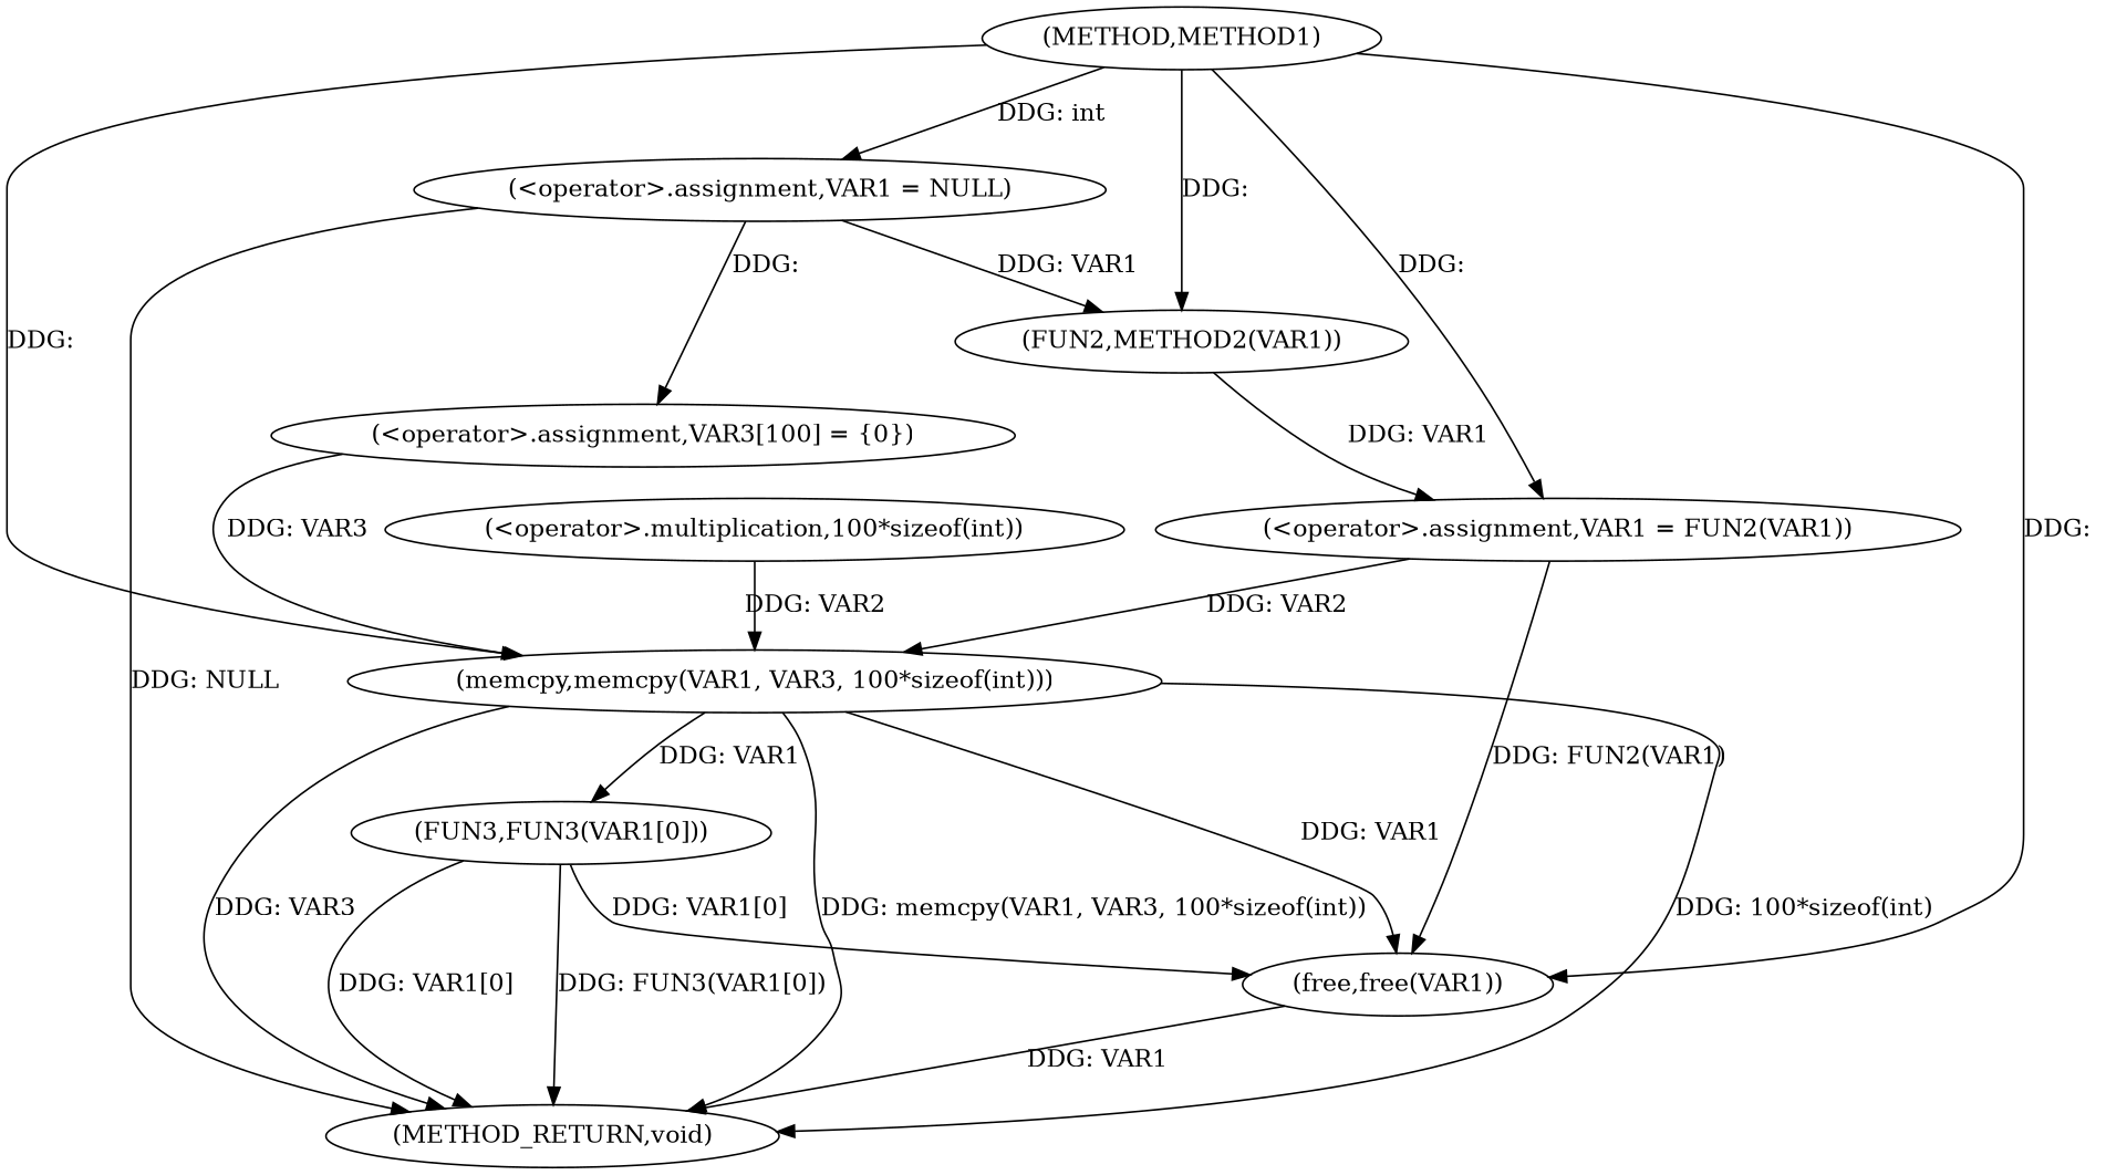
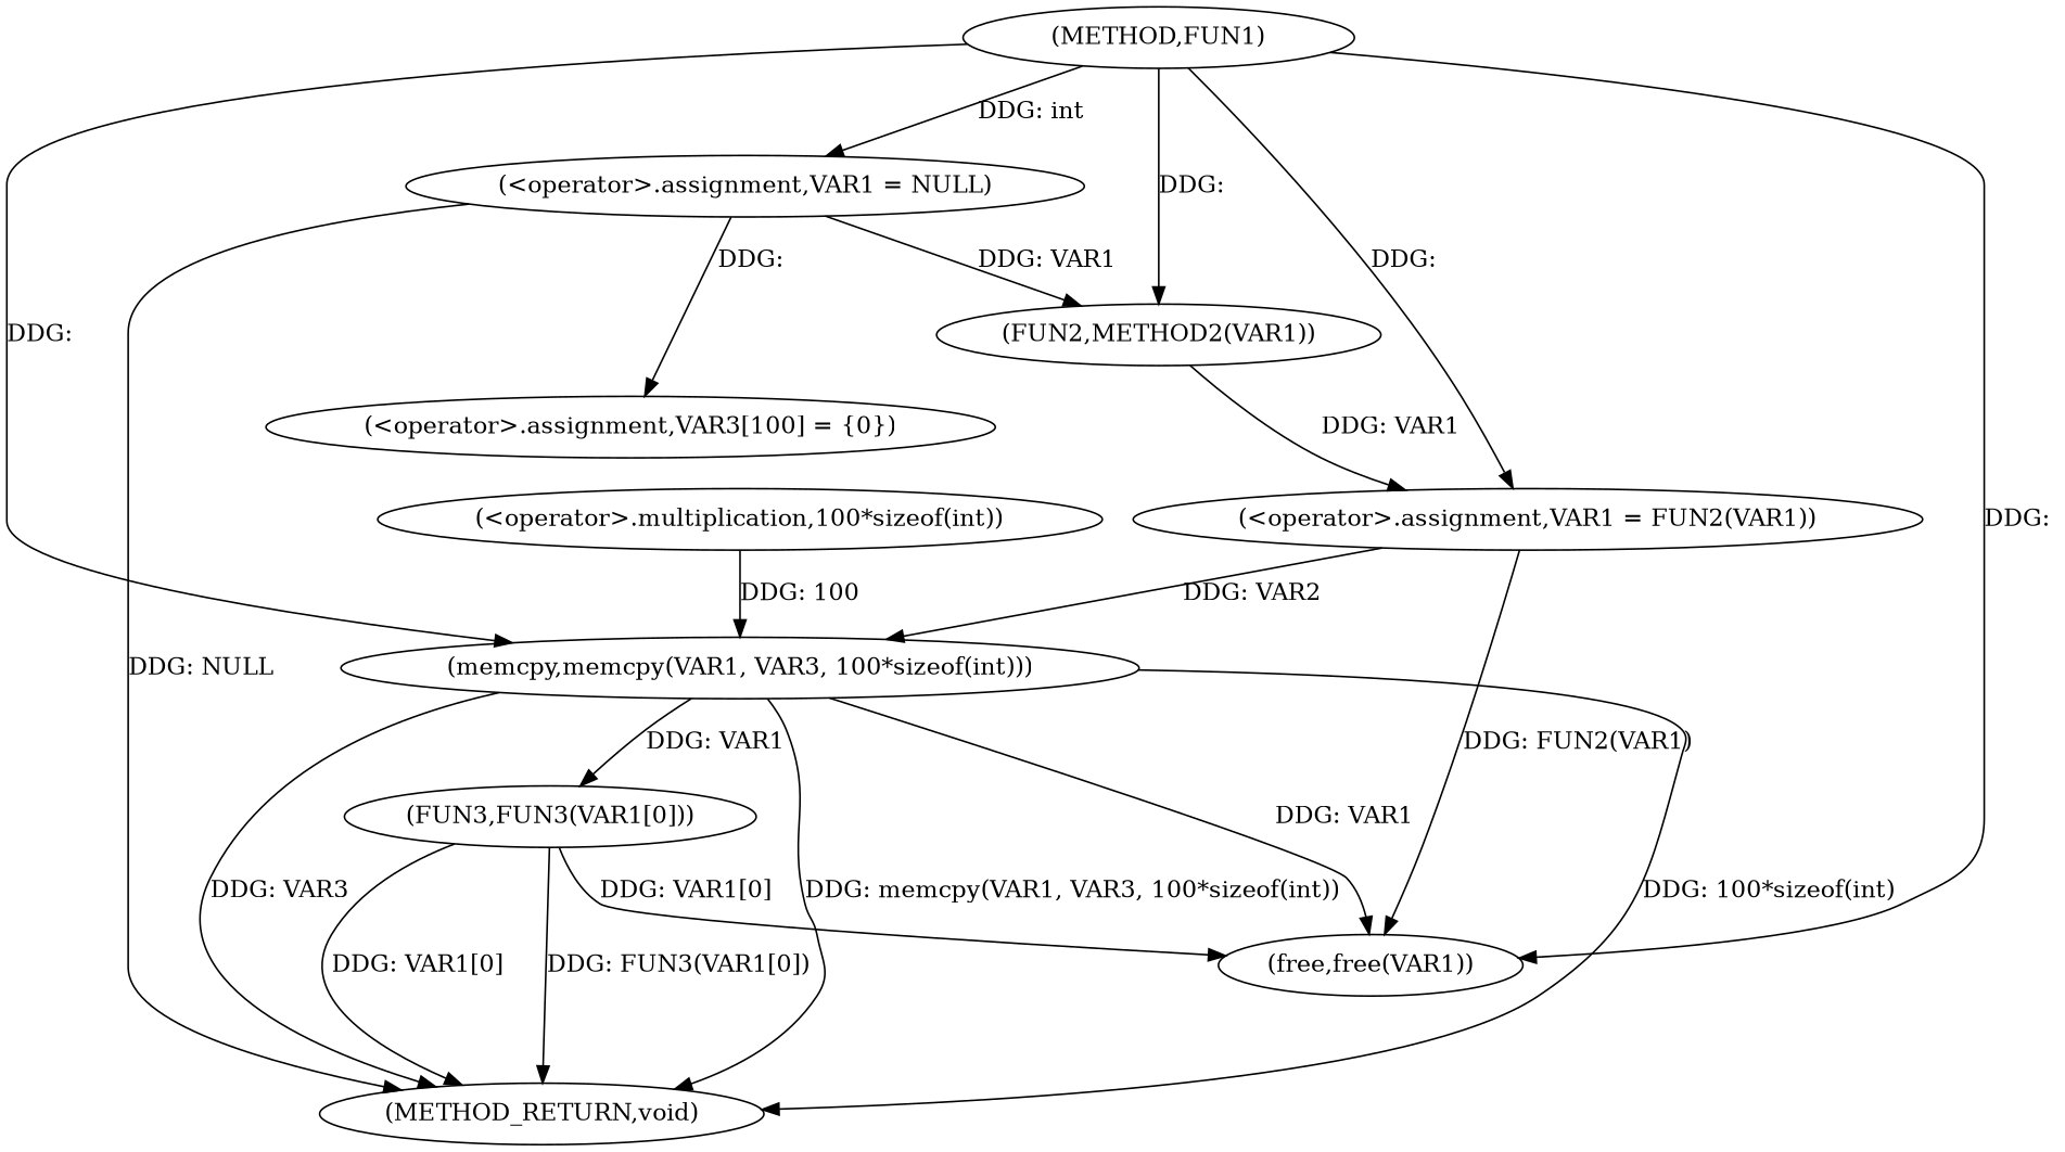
  digraph {
-   n1 [label="(METHOD,METHOD1)"]
+   n1 [label="(METHOD,FUN1)"]
    n2 [label="(<operator>.assignment,VAR1 = NULL)"]
    n3 [label="(<operator>.assignment,VAR1 = FUN2(VAR1))"]
    n4 [label="(FUN2,METHOD2(VAR1))"]
    n5 [label="(memcpy,memcpy(VAR1, VAR3, 100*sizeof(int)))"]
    n6 [label="(free,free(VAR1))"]
    n7 [label="(<operator>.assignment,VAR3[100] = {0})"]
    n8 [label="(METHOD_RETURN,void)"]
    n9 [label="(FUN3,FUN3(VAR1[0]))"]
    n10 [label="(<operator>.multiplication,100*sizeof(int))"]
    n1 -> n2 [label="DDG: int"]
    n1 -> n3 [label="DDG: "]
    n1 -> n4 [label="DDG: "]
    n1 -> n5 [label="DDG: "]
    n1 -> n6 [label="DDG: "]
    n2 -> n4 [label="DDG: VAR1"]
    n2 -> n7 [label="DDG: "]
    n2 -> n8 [label="DDG: NULL"]
    n3 -> n5 [label="DDG: VAR2"]
    n3 -> n6 [label="DDG: FUN2(VAR1)"]
    n4 -> n3 [label="DDG: VAR1"]
    n5 -> n6 [label="DDG: VAR1"]
    n5 -> n8 [label="DDG: memcpy(VAR1, VAR3, 100*sizeof(int))"]
    n5 -> n8 [label="DDG: 100*sizeof(int)"]
    n5 -> n8 [label="DDG: VAR3"]
    n5 -> n9 [label="DDG: VAR1"]
-   n6 -> n8 [label="DDG: VAR1"]
-   n7 -> n5 [label="DDG: VAR3"]
    n9 -> n6 [label="DDG: VAR1[0]"]
    n9 -> n8 [label="DDG: VAR1[0]"]
    n9 -> n8 [label="DDG: FUN3(VAR1[0])"]
-   n10 -> n5 [label="DDG: VAR2"]
+   n10 -> n5 [label="DDG: 100"]
  }
